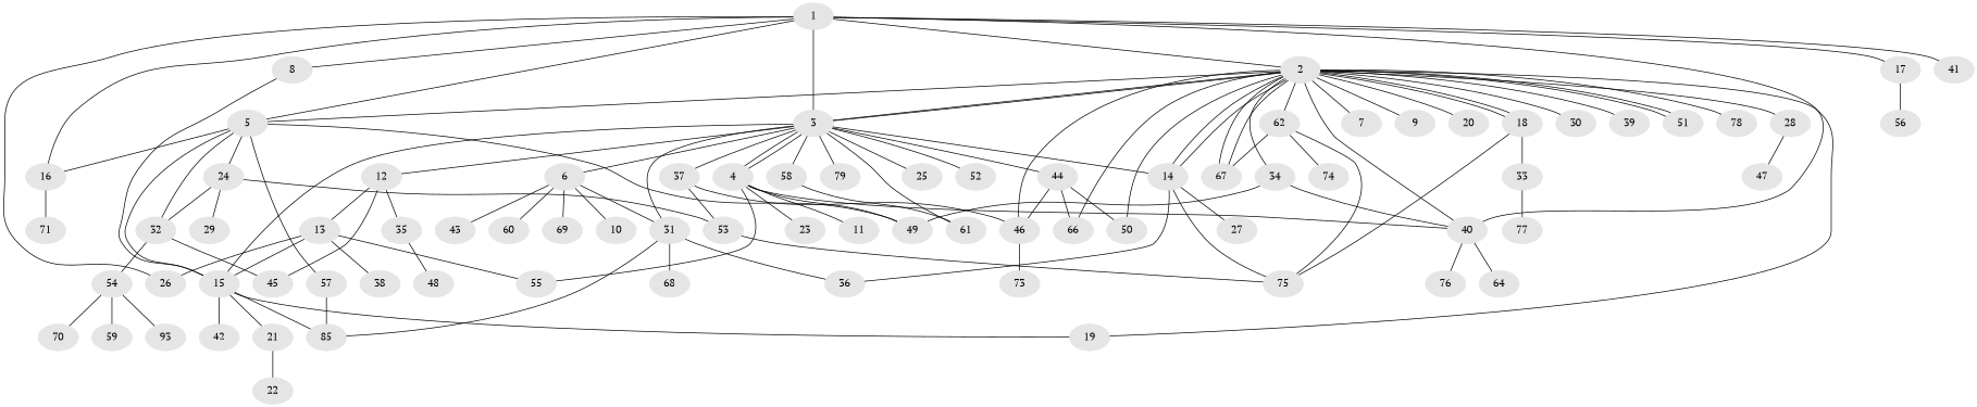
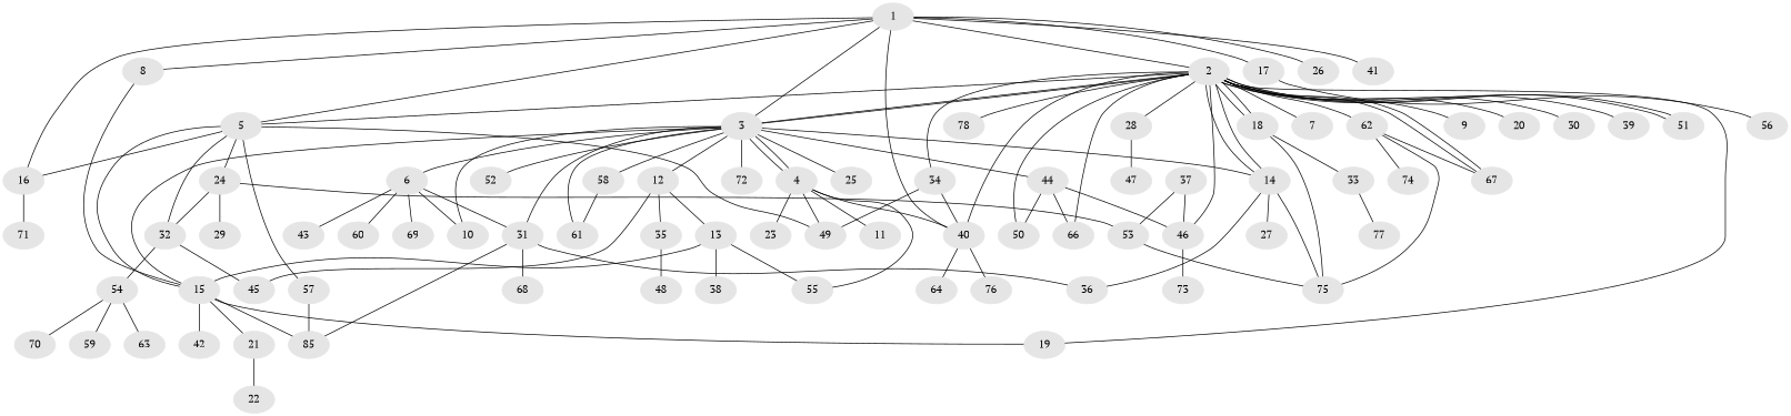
  graph {
    fontname="PT Serif"
    node [color=gray90 fontname="PT Serif" style=filled]
    edge [fontname="PT Serif"]
    1
    2
    3
    5
    8
    16
    17
    26
    40
    41
    7
    9
    14
    18
    19
    20
    28
    30
    34
    39
    46
    50
    51
    62
    66
    67
    78
    4
    6
    12
    15
    25
    31
    37
    44
    52
    58
    61
-   72 [label=79]
+   72
    49
    24
    32
    57
    71
    56
    64
    76
    27
    36
    75
    33
    47
    73
    54
    59
-   63 [label=93]
+   63
    70
    74
    11
    23
    55
    10
    43
    60
    69
    13
    35
    45
    21
    42
    n71 [label=85]
    68
    53
    29
    38
    48
    22
    77
    1 -- 2
    1 -- 3
    1 -- 5
    1 -- 8
    1 -- 16
    1 -- 17
    1 -- 26
    1 -- 40
    1 -- 41
    2 -- 3
    2 -- 3
    2 -- 5
    2 -- 40
    2 -- 7
    2 -- 9
    2 -- 14
    2 -- 14
    2 -- 18
    2 -- 18
    2 -- 19
    2 -- 20
    2 -- 28
    2 -- 30
    2 -- 34
    2 -- 39
    2 -- 46
    2 -- 50
    2 -- 51
    2 -- 51
    2 -- 62
    2 -- 66
    2 -- 67
    2 -- 67
    2 -- 78
    3 -- 14
    3 -- 4
    3 -- 4
    3 -- 6
    3 -- 12
    3 -- 15
    3 -- 25
    3 -- 31
-   3 -- 37
+   3 -- 10
    3 -- 44
    3 -- 52
    3 -- 58
    3 -- 61
    3 -- 72
    5 -- 16
    5 -- 15
    5 -- 49
    5 -- 24
    5 -- 32
    5 -- 57
    8 -- 15
    16 -- 71
    17 -- 56
    40 -- 64
    40 -- 76
    14 -- 27
    14 -- 36
    14 -- 75
    18 -- 75
    18 -- 33
    28 -- 47
    34 -- 40
    34 -- 49
    46 -- 73
    62 -- 67
    62 -- 75
    62 -- 74
    4 -- 40
    4 -- 49
    4 -- 11
    4 -- 23
    4 -- 55
    6 -- 31
    6 -- 10
    6 -- 43
    6 -- 60
    6 -- 69
    12 -- 13
    12 -- 35
    12 -- 45
    15 -- 19
    15 -- 21
    15 -- 42
    15 -- n71
    31 -- 36
    31 -- n71
    31 -- 68
    37 -- 46
    37 -- 53
    44 -- 46
    44 -- 50
    44 -- 66
    58 -- 61
    24 -- 32
    24 -- 53
    24 -- 29
    32 -- 54
    32 -- 45
    57 -- n71
    33 -- 77
    54 -- 59
    54 -- 63
    54 -- 70
-   13 -- 26
    13 -- 15
    13 -- 55
    13 -- 38
    35 -- 48
    21 -- 22
    53 -- 75
  }
